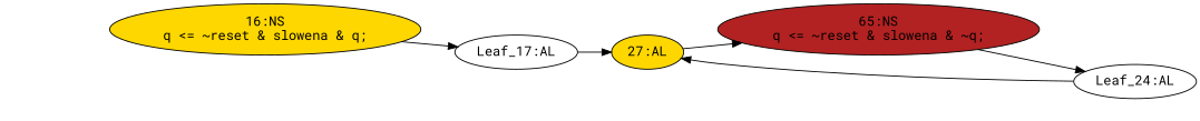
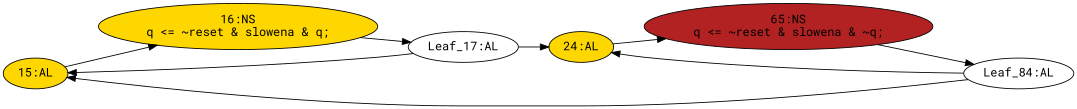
  strict digraph {
    fontname="Roboto Mono"
    rankdir=LR
    node [fillcolor=gold fontname="Roboto Mono" style=filled]
    edge [fontname="Roboto Mono"]
+   n1 [ast="<pyverilog.vparser.ast.Always object at 0x7f47a78f5d10>" clk_sens=True label="15:AL" sens="['clk']" statements="[]" typ=Always use_var="['reset', 'q', 'slowena']"]
    n2 [ast="<pyverilog.vparser.ast.NonblockingSubstitution object at 0x7f47a7877390>" label="16:NS\nq <= ~reset & slowena & q;" statements="[<pyverilog.vparser.ast.NonblockingSubstitution object at 0x7f47a7877390>]" typ=NonblockingSubstitution]
    n3 [def_var="['q']" label="Leaf_17:AL" fillcolor="" style=""]
-   n4 [ast="<pyverilog.vparser.ast.Always object at 0x7f47a75d6810>" clk_sens=True label="27:AL" sens="['clk']" statements="[]" typ=Always use_var="['reset', 'q', 'slowena']"]
+   n4 [ast="<pyverilog.vparser.ast.Always object at 0x7f47a75d6810>" clk_sens=True label="24:AL" sens="['clk']" statements="[]" typ=Always use_var="['reset', 'q', 'slowena']"]
    n5 [ast="<pyverilog.vparser.ast.NonblockingSubstitution object at 0x7f47a7863ed0>" fillcolor=firebrick label="65:NS\nq <= ~reset & slowena & ~q;" statements="[<pyverilog.vparser.ast.NonblockingSubstitution object at 0x7f47a7863ed0>]" typ=NonblockingSubstitution]
-   n6 [def_var="['q']" label="Leaf_24:AL" fillcolor="" style=""]
+   n6 [def_var="['q']" label="Leaf_84:AL" fillcolor="" style=""]
+   n1 -> n2 [cond="[]" lineno=None]
    n2 -> n3 [cond="[]" lineno=None]
+   n3 -> n1
    n3 -> n4
    n4 -> n5 [cond="[]" lineno=None]
    n5 -> n6 [cond="[]" lineno=None]
+   n6 -> n1
    n6 -> n4
  }
